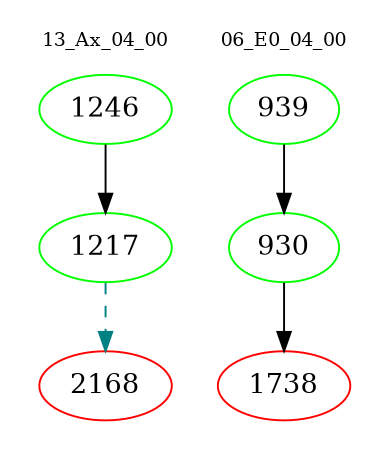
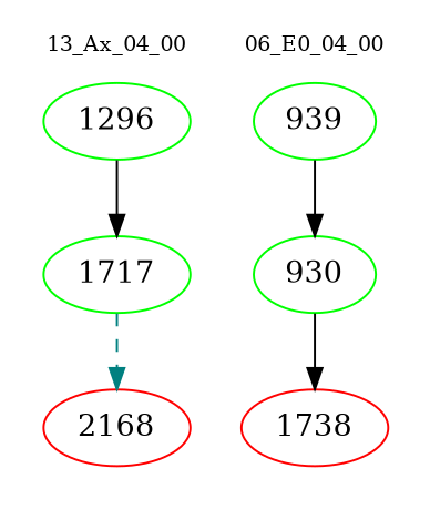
  digraph {
    node [color=green]
    edge [color=black style=solid]
-   n1 [label=1246]
-   n2 [label=1217]
+   n1 [label=1296]
+   n2 [label=1717]
    n3 [color=red label=2168]
    n4 [label=939]
    n5 [label=930]
    n6 [color=red label=1738]
    subgraph cluster_1 {
      color=white
      fontsize=10
      label="13_Ax_04_00"
      n1
      n2
      n3
    }
    subgraph cluster_2 {
      color=white
      fontsize=10
      label="06_E0_04_00"
      n4
      n5
      n6
    }
    n1 -> n2
    n2 -> n3 [color=teal style=dashed]
    n4 -> n5
    n5 -> n6
  }
